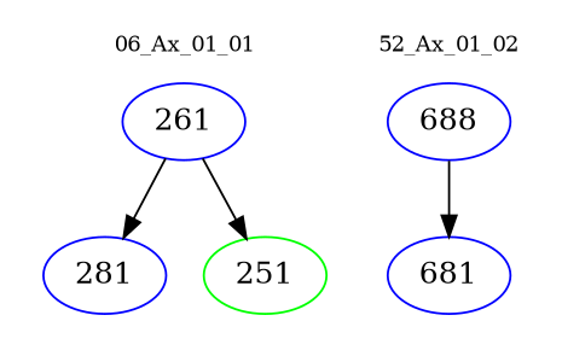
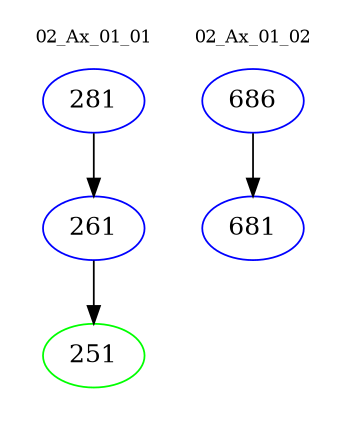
  digraph {
    node [color=blue]
    edge [color=black]
    n1 [label=261]
    n2 [label=281]
    n3 [color=green label=251]
-   n4 [label=688]
+   n4 [label=686]
    n5 [label=681]
    subgraph cluster_1 {
      color=white
      fontsize=10
-     label="06_Ax_01_01"
+     label="02_Ax_01_01"
      n1
      n2
      n3
    }
    subgraph cluster_2 {
      color=white
      fontsize=10
-     label="52_Ax_01_02"
+     label="02_Ax_01_02"
      n4
      n5
    }
-   n1 -> n2
+   n2 -> n1
    n1 -> n3
    n4 -> n5
  }
